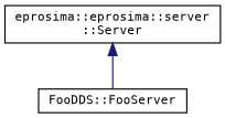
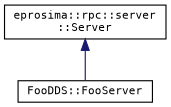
  digraph {
    rankdir=TB
    fontname="DejaVu Sans Mono"
    node [color=black fillcolor=white fontname="DejaVu Sans Mono" fontsize=10 shape=record style=filled]
-   n1 [height=0.2 label="eprosima::eprosima::server\l::Server" width=0.4]
+   n1 [height=0.2 label="eprosima::rpc::server\l::Server" width=0.4]
    n2 [height=0.2 label="FooDDS::FooServer" width=0.4]
    n1 -> n2 [color=midnightblue dir=back fontname="DejaVu Sans Mono" fontsize=10 labelfontname=Helvetica labelfontsize=10 style=solid]
  }
